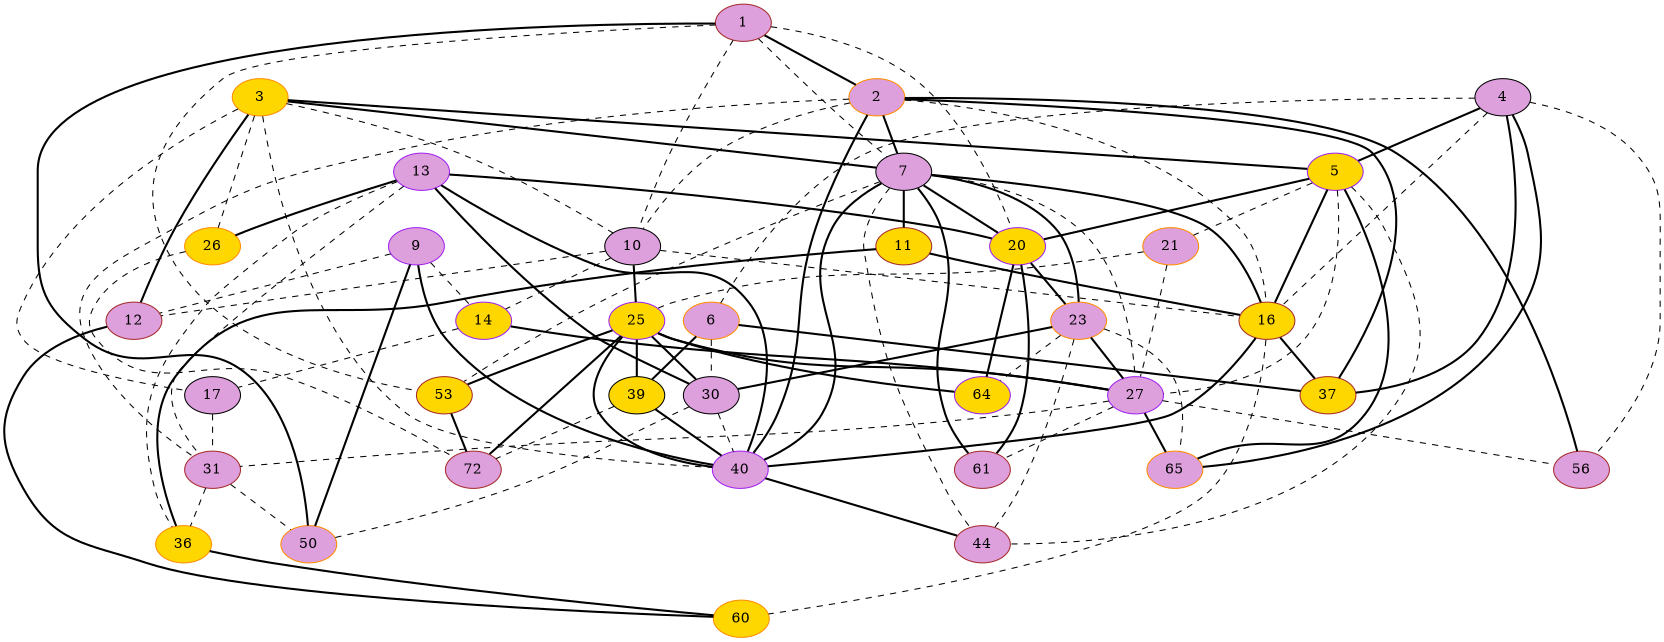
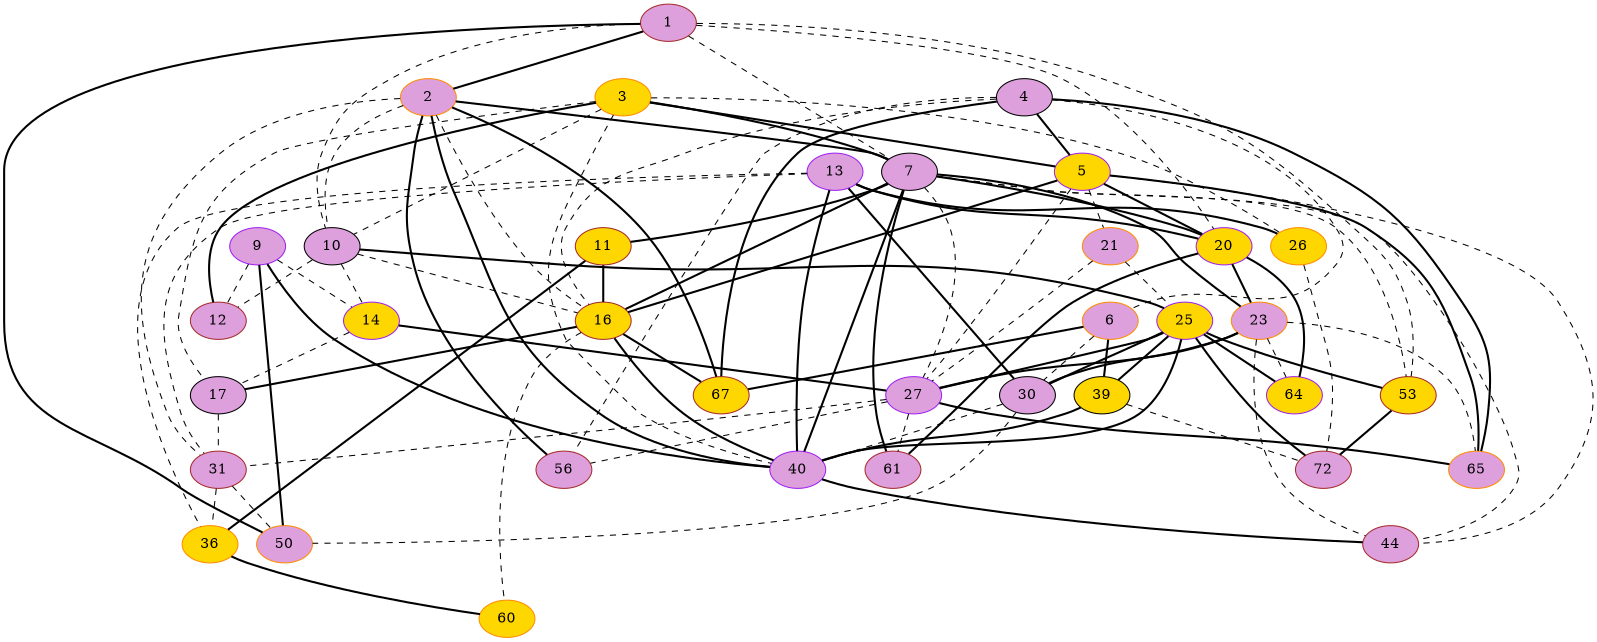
  graph {
    node [color=brown fillcolor=plum style=filled]
    edge [style=bold]
    1 [super="+29"]
    2 [color=darkorange super="+70+19"]
    7 [color=black super="+52+8"]
    10 [color=black super="+58"]
    20 [color=purple fillcolor=gold super="+46+48"]
    50 [color=darkorange]
    53 [fillcolor=gold]
    16 [fillcolor=gold super="+47+24+34"]
    31 [super="+38"]
-   37 [fillcolor=gold]
+   37 [fillcolor=gold label=67]
    40 [color=purple super="+69+41"]
    56
    27 [color=purple super="+32+49"]
    44
    11 [fillcolor=gold]
    23 [color=darkorange super="+35"]
    61
    12
    14 [color=purple fillcolor=gold]
    25 [color=purple fillcolor=gold super="+55+71+66"]
    64 [color=purple fillcolor=gold]
    72
    17 [color=black]
    60 [color=darkorange fillcolor=gold]
    36 [color=darkorange fillcolor=gold]
    3 [color=darkorange fillcolor=gold super="+67+54"]
    5 [color=purple fillcolor=gold super="+43+28"]
    26 [color=darkorange fillcolor=gold]
    65 [color=darkorange]
    21 [color=darkorange]
    4 [color=black super="+18"]
    6 [color=darkorange]
    30 [color=black super="+57"]
    39 [color=black fillcolor=gold]
    9 [color=purple]
    13 [color=purple super="+63"]
    1 -- 2
    1 -- 7 [style=dashed]
    1 -- 10 [style=dashed]
    1 -- 20 [style=dashed]
    1 -- 50
    1 -- 53 [style=dashed]
    2 -- 7
    2 -- 10 [style=dashed]
    2 -- 16 [style=dashed]
    2 -- 31 [style=dashed]
    2 -- 37
    2 -- 40 [weight=2]
    2 -- 56 [weight=2]
    7 -- 20
    7 -- 53 [style=dashed]
    7 -- 16
    7 -- 40
    7 -- 27 [style=dashed]
    7 -- 44 [style=dashed]
    7 -- 11 [weight=2]
    7 -- 23
    7 -- 61 [weight=2]
    10 -- 16 [style=dashed weight=2]
    10 -- 12 [style=dashed]
    10 -- 14 [style=dashed]
    10 -- 25
    20 -- 23
    20 -- 61
    20 -- 64 [weight=2]
    53 -- 72
    16 -- 37
    16 -- 40
+   16 -- 17
    16 -- 60 [style=dashed weight=2]
    31 -- 50 [style=dashed]
    31 -- 36 [style=dashed]
    40 -- 44
    27 -- 31 [style=dashed]
    27 -- 56 [style=dashed]
    27 -- 61 [style=dashed]
    27 -- 65
    11 -- 16
    11 -- 36
    23 -- 27
    23 -- 44 [style=dashed]
    23 -- 64 [style=dashed]
    23 -- 65 [style=dashed]
    23 -- 30
-   12 -- 60
    14 -- 27
    14 -- 17 [style=dashed]
    25 -- 53
    25 -- 40 [weight=2]
    25 -- 27
    25 -- 64
    25 -- 72
    25 -- 30
    25 -- 39
    17 -- 31 [style=dashed]
    36 -- 60
    3 -- 7
    3 -- 10 [style=dashed]
    3 -- 40 [style=dashed]
    3 -- 12
    3 -- 17 [style=dashed]
    3 -- 5
    3 -- 26 [style=dashed weight=2]
    5 -- 20
    5 -- 16
    5 -- 27 [style=dashed]
    5 -- 44 [style=dashed]
    5 -- 65
    5 -- 21 [style=dashed]
    26 -- 72 [style=dashed]
    21 -- 27 [style=dashed]
    21 -- 25 [style=dashed]
    4 -- 16 [style=dashed]
    4 -- 37
    4 -- 56 [style=dashed]
    4 -- 5
    4 -- 65
    4 -- 6 [style=dashed]
    6 -- 37
    6 -- 30 [style=dashed]
    6 -- 39
    30 -- 50 [style=dashed]
    30 -- 40 [style=dashed]
    39 -- 40
    39 -- 72 [style=dashed]
    9 -- 50
    9 -- 40
    9 -- 12 [style=dashed]
    9 -- 14 [style=dashed]
    13 -- 20
    13 -- 31 [style=dashed]
    13 -- 40
    13 -- 36 [style=dashed]
    13 -- 26
    13 -- 30
  }
